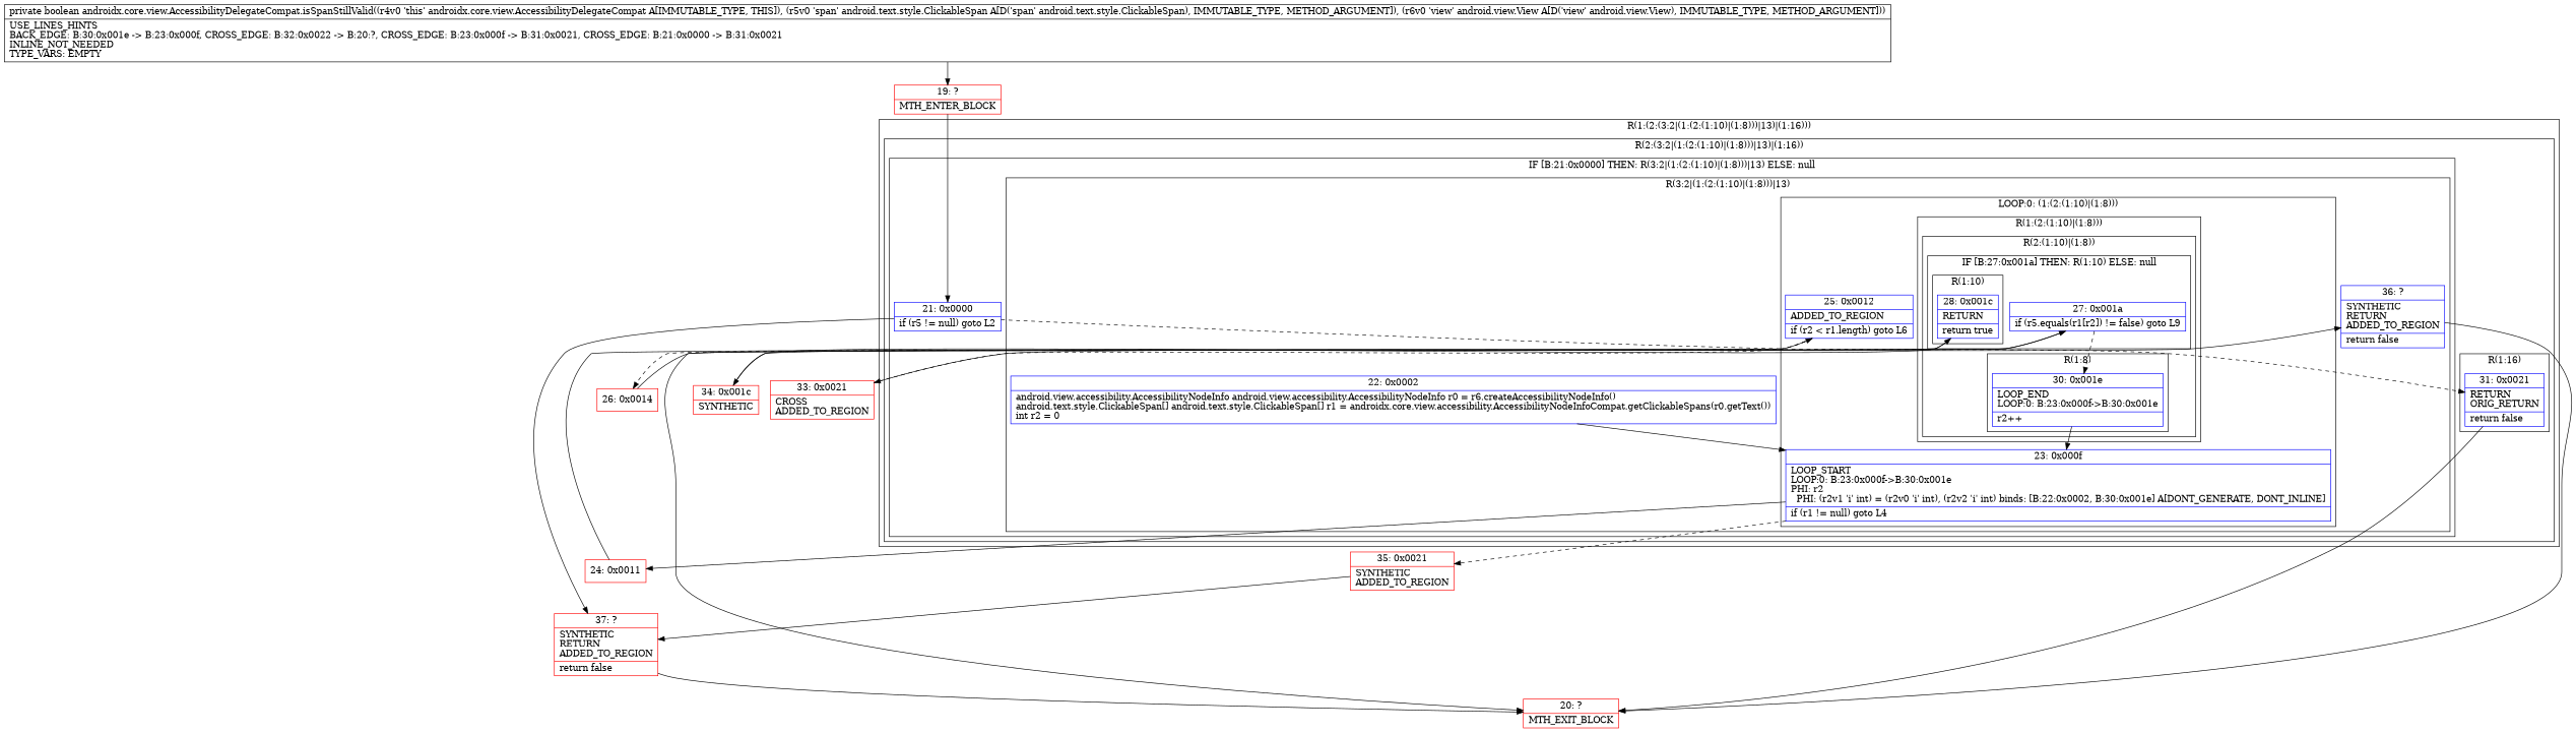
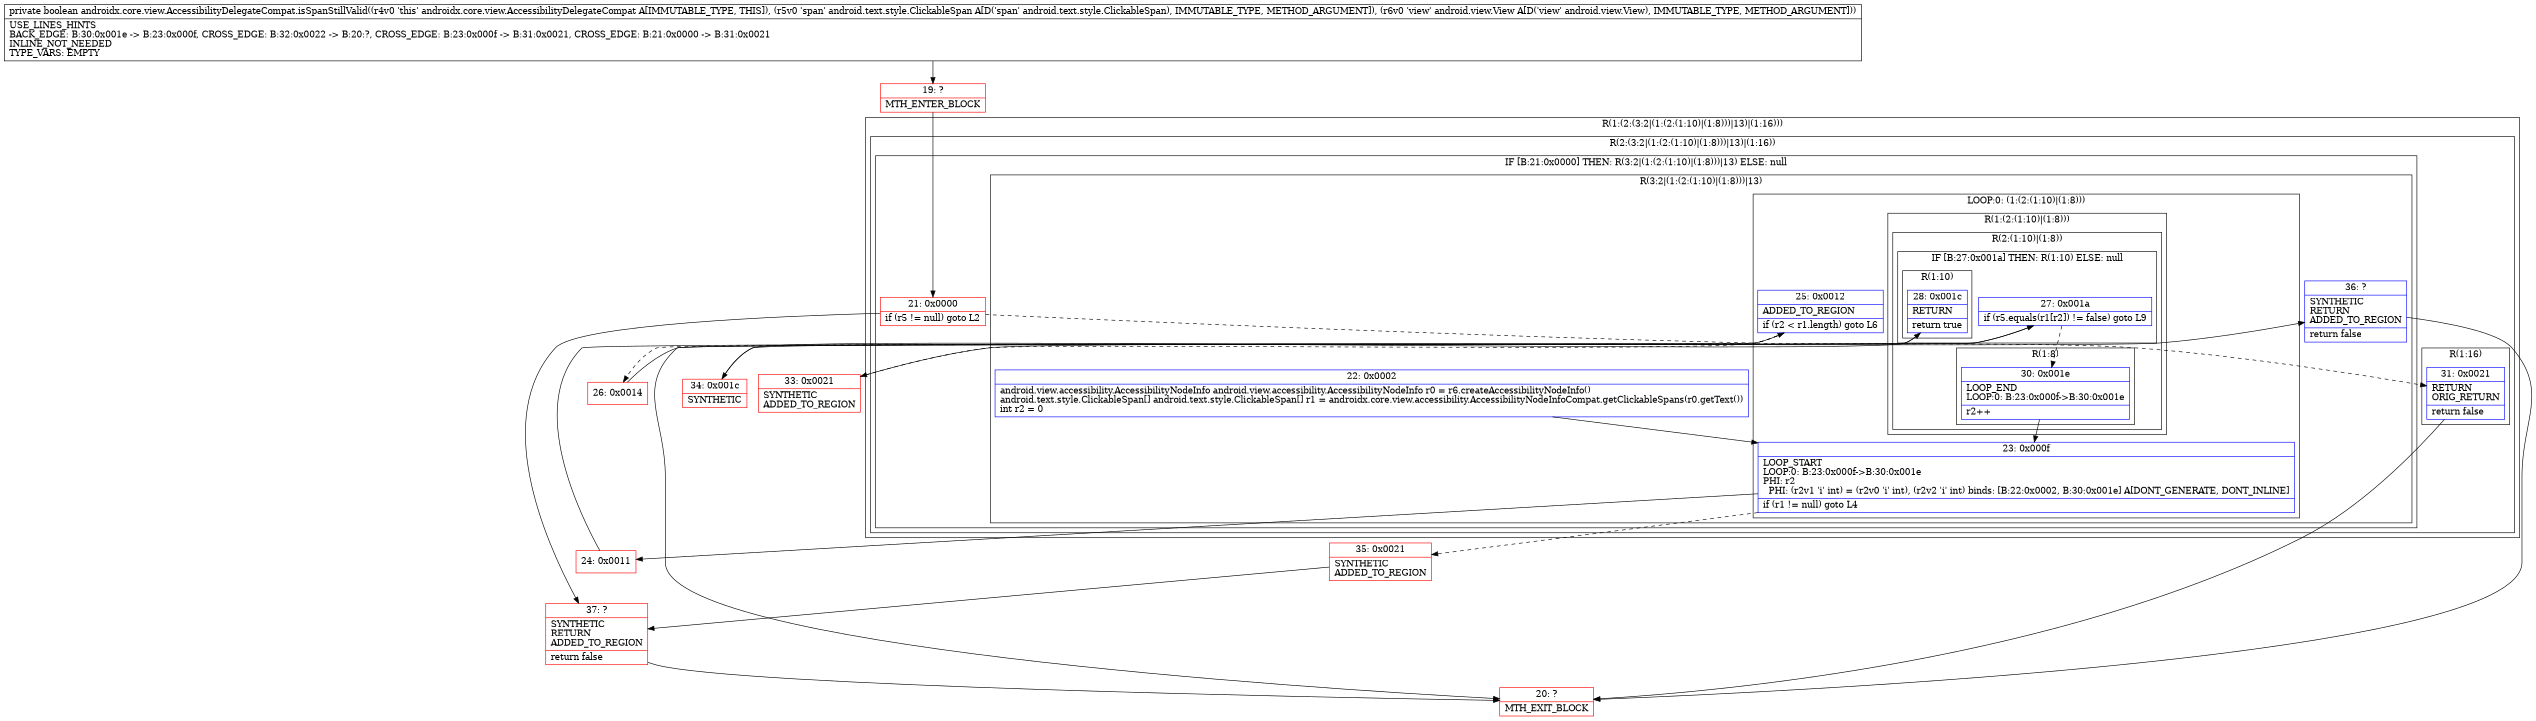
  digraph {
    node [color=blue shape=record]
    n1 [label="{28\:\ 0x001c|RETURN\l|return true\l}"]
    n2 [label="{27\:\ 0x001a|if (r5.equals(r1[r2]) != false) goto L9\l}"]
    n3 [label="{30\:\ 0x001e|LOOP_END\lLOOP:0: B:23:0x000f\-\>B:30:0x001e\l|r2++\l}"]
    n4 [label="{23\:\ 0x000f|LOOP_START\lLOOP:0: B:23:0x000f\-\>B:30:0x001e\lPHI: r2 \l  PHI: (r2v1 'i' int) = (r2v0 'i' int), (r2v2 'i' int) binds: [B:22:0x0002, B:30:0x001e] A[DONT_GENERATE, DONT_INLINE]\l|if (r1 != null) goto L4\l}"]
    n5 [label="{25\:\ 0x0012|ADDED_TO_REGION\l|if (r2 \< r1.length) goto L6\l}"]
    n6 [label="{22\:\ 0x0002|android.view.accessibility.AccessibilityNodeInfo android.view.accessibility.AccessibilityNodeInfo r0 = r6.createAccessibilityNodeInfo()\landroid.text.style.ClickableSpan[] android.text.style.ClickableSpan[] r1 = androidx.core.view.accessibility.AccessibilityNodeInfoCompat.getClickableSpans(r0.getText())\lint r2 = 0\l}"]
    n7 [label="{36\:\ ?|SYNTHETIC\lRETURN\lADDED_TO_REGION\l|return false\l}"]
-   n8 [label="{21\:\ 0x0000|if (r5 != null) goto L2\l}"]
+   n8 [color=red label="{21\:\ 0x0000|if (r5 != null) goto L2\l}"]
    n9 [label="{31\:\ 0x0021|RETURN\lORIG_RETURN\l|return false\l}"]
    n10 [color=red label="{20\:\ ?|MTH_EXIT_BLOCK\l}"]
    n11 [color=red label="{34\:\ 0x001c|SYNTHETIC\l}"]
    n12 [color=red label="{24\:\ 0x0011}"]
    n13 [color=red label="{35\:\ 0x0021|SYNTHETIC\lADDED_TO_REGION\l}"]
    n14 [color=red label="{26\:\ 0x0014}"]
-   n15 [color=red label="{33\:\ 0x0021|CROSS\lADDED_TO_REGION\l}"]
+   n15 [color=red label="{33\:\ 0x0021|SYNTHETIC\lADDED_TO_REGION\l}"]
    n16 [color=red label="{37\:\ ?|SYNTHETIC\lRETURN\lADDED_TO_REGION\l|return false\l}"]
    n17 [color=red label="{19\:\ ?|MTH_ENTER_BLOCK\l}"]
    n18 [label="{private boolean androidx.core.view.AccessibilityDelegateCompat.isSpanStillValid((r4v0 'this' androidx.core.view.AccessibilityDelegateCompat A[IMMUTABLE_TYPE, THIS]), (r5v0 'span' android.text.style.ClickableSpan A[D('span' android.text.style.ClickableSpan), IMMUTABLE_TYPE, METHOD_ARGUMENT]), (r6v0 'view' android.view.View A[D('view' android.view.View), IMMUTABLE_TYPE, METHOD_ARGUMENT]))  | USE_LINES_HINTS\lBACK_EDGE: B:30:0x001e \-\> B:23:0x000f, CROSS_EDGE: B:32:0x0022 \-\> B:20:?, CROSS_EDGE: B:23:0x000f \-\> B:31:0x0021, CROSS_EDGE: B:21:0x0000 \-\> B:31:0x0021\lINLINE_NOT_NEEDED\lTYPE_VARS: EMPTY\l}" color=""]
    subgraph cluster_1 {
      label="R(1:(2:(3:2|(1:(2:(1:10)|(1:8)))|13)|(1:16)))"
      subgraph cluster_2 {
        label="R(2:(3:2|(1:(2:(1:10)|(1:8)))|13)|(1:16))"
        subgraph cluster_3 {
          label="IF [B:21:0x0000] THEN: R(3:2|(1:(2:(1:10)|(1:8)))|13) ELSE: null"
          n8
          subgraph cluster_4 {
            label="R(3:2|(1:(2:(1:10)|(1:8)))|13)"
            n6
            n7
            subgraph cluster_5 {
              label="LOOP:0: (1:(2:(1:10)|(1:8)))"
              n4
              n5
              subgraph cluster_6 {
                label="R(1:(2:(1:10)|(1:8)))"
                subgraph cluster_7 {
                  label="R(2:(1:10)|(1:8))"
                  subgraph cluster_8 {
                    label="IF [B:27:0x001a] THEN: R(1:10) ELSE: null"
                    n2
                    subgraph cluster_9 {
                      label="R(1:10)"
                      n1
                    }
                  }
                  subgraph cluster_10 {
                    label="R(1:8)"
                    n3
                  }
                }
              }
            }
          }
        }
        subgraph cluster_11 {
          label="R(1:16)"
          n9
        }
      }
    }
    n1 -> n10
    n2 -> n3 [style=dashed]
    n2 -> n11
    n3 -> n4
    n4 -> n12
    n4 -> n13 [style=dashed]
    n5 -> n14 [style=dashed]
    n5 -> n15 [style=dashed]
    n6 -> n4
    n7 -> n10
    n8 -> n9 [style=dashed]
    n8 -> n16
    n9 -> n10
    n11 -> n1
    n12 -> n5
    n13 -> n16
    n14 -> n2
    n15 -> n7
    n16 -> n10
    n17 -> n8
    n18 -> n17
  }
